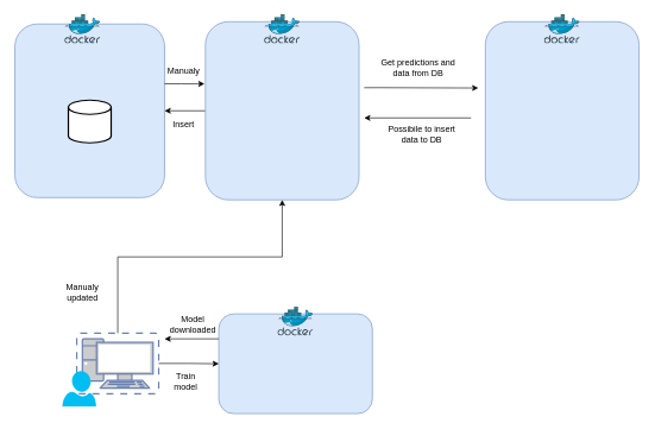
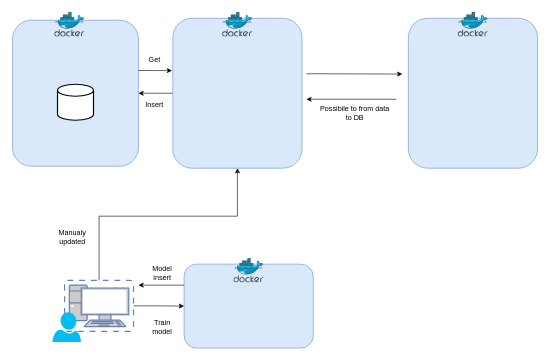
  <mxCell id="0" />
  <mxCell id="1" parent="0" />
  <mxCell id="2" value="" style="rounded=1;whiteSpace=wrap;html=1;fillColor=#dae8fc;strokeColor=#6c8ebf;" vertex="1" parent="1"><mxGeometry x="20" y="33.2" width="210" height="243.6" as="geometry" /></mxCell>
  <mxCell id="3" value="" style="rounded=1;whiteSpace=wrap;html=1;fillColor=#dae8fc;strokeColor=#6c8ebf;" vertex="1" parent="1"><mxGeometry x="680" y="30" width="215.52" height="250" as="geometry" /></mxCell>
  <mxCell id="4" value="" style="image;sketch=0;aspect=fixed;html=1;points=[];align=center;fontSize=12;image=img/lib/mscae/Docker.svg;" vertex="1" parent="1"><mxGeometry x="762.76" y="20" width="50" height="41" as="geometry" /></mxCell>
  <mxCell id="5" value="" style="shape=image;verticalLabelPosition=bottom;labelBackgroundColor=default;verticalAlign=top;aspect=fixed;imageAspect=0;image=https://seeklogo.com/images/S/streamlit-logo-1A3B208AE4-seeklogo.com.png;" vertex="1" parent="1"><mxGeometry x="749.5" y="131.16" width="76.51" height="41.57" as="geometry" /></mxCell>
  <mxCell id="6" style="edgeStyle=orthogonalEdgeStyle;rounded=0;orthogonalLoop=1;jettySize=auto;html=1;entryX=1;entryY=0.5;entryDx=0;entryDy=0;" edge="1" parent="1" source="7" target="2"><mxGeometry relative="1" as="geometry" /></mxCell>
  <mxCell id="7" value="" style="rounded=1;whiteSpace=wrap;html=1;fillColor=#dae8fc;strokeColor=#6c8ebf;" vertex="1" parent="1"><mxGeometry x="287.24" y="30" width="215.52" height="250" as="geometry" /></mxCell>
  <mxCell id="8" value="" style="image;sketch=0;aspect=fixed;html=1;points=[];align=center;fontSize=12;image=img/lib/mscae/Docker.svg;" vertex="1" parent="1"><mxGeometry x="370" y="20" width="50" height="41" as="geometry" /></mxCell>
  <mxCell id="9" value="" style="image;sketch=0;aspect=fixed;html=1;points=[];align=center;fontSize=12;image=img/lib/mscae/Docker.svg;" vertex="1" parent="1"><mxGeometry x="90" y="20" width="50" height="41" as="geometry" /></mxCell>
  <mxCell id="10" value="" style="shape=image;verticalLabelPosition=bottom;labelBackgroundColor=default;verticalAlign=top;aspect=fixed;imageAspect=0;image=https://d3uyj2gj5wa63n.cloudfront.net/wp-content/uploads/2021/02/fastapi-logo.png;" vertex="1" parent="1"><mxGeometry x="313.5" y="122.55" width="163" height="58.79" as="geometry" /></mxCell>
  <mxCell id="11" value="" style="strokeWidth=2;html=1;shape=mxgraph.flowchart.database;whiteSpace=wrap;" vertex="1" parent="1"><mxGeometry x="95" y="140" width="60" height="60" as="geometry" /></mxCell>
  <mxCell id="12" value="" style="shape=image;verticalLabelPosition=bottom;labelBackgroundColor=default;verticalAlign=top;aspect=fixed;imageAspect=0;image=https://brandlogos.net/wp-content/uploads/2021/11/postgresql-logo.png;" vertex="1" parent="1"><mxGeometry x="60" y="114.94" width="74" height="74" as="geometry" /></mxCell>
  <mxCell id="13" value="" style="rounded=1;whiteSpace=wrap;html=1;fillColor=#dae8fc;strokeColor=#6c8ebf;" vertex="1" parent="1"><mxGeometry x="306" y="440" width="215.52" height="140" as="geometry" /></mxCell>
  <mxCell id="14" value="" style="image;sketch=0;aspect=fixed;html=1;points=[];align=center;fontSize=12;image=img/lib/mscae/Docker.svg;" vertex="1" parent="1"><mxGeometry x="388.76" y="430" width="50" height="41" as="geometry" /></mxCell>
  <mxCell id="15" style="edgeStyle=orthogonalEdgeStyle;rounded=0;orthogonalLoop=1;jettySize=auto;html=1;" edge="1" parent="1" source="17" target="13"><mxGeometry relative="1" as="geometry" /></mxCell>
  <mxCell id="16" style="edgeStyle=orthogonalEdgeStyle;rounded=0;orthogonalLoop=1;jettySize=auto;html=1;entryX=0.5;entryY=1;entryDx=0;entryDy=0;" edge="1" parent="1" source="17" target="7"><mxGeometry relative="1" as="geometry"><Array as="points"><mxPoint x="164" y="360" /><mxPoint x="395" y="360" /></Array></mxGeometry></mxCell>
  <mxCell id="17" value="" style="fontColor=#0066CC;verticalAlign=top;verticalLabelPosition=bottom;labelPosition=center;align=center;html=1;outlineConnect=0;fillColor=#CCCCCC;strokeColor=#6881B3;gradientColor=none;gradientDirection=north;strokeWidth=2;shape=mxgraph.networks.virtual_pc;" vertex="1" parent="1"><mxGeometry x="106.75" y="467" width="115" height="85" as="geometry" /></mxCell>
  <mxCell id="18" value="" style="verticalLabelPosition=bottom;html=1;verticalAlign=top;align=center;strokeColor=none;fillColor=#00BEF2;shape=mxgraph.azure.user;" vertex="1" parent="1"><mxGeometry x="86.5" y="520" width="47.5" height="50" as="geometry" /></mxCell>
  <mxCell id="19" value="" style="shape=image;verticalLabelPosition=bottom;labelBackgroundColor=default;verticalAlign=top;aspect=fixed;imageAspect=0;image=https://ai-infrastructure.org/wp-content/uploads/2022/08/mlFlow-Logo.png;" vertex="1" parent="1"><mxGeometry x="345.75" y="487" width="136.01" height="48" as="geometry" /></mxCell>
- <mxCell id="20" value="Train model" style="text;html=1;align=center;verticalAlign=middle;whiteSpace=wrap;rounded=0;" vertex="1" parent="1"><mxGeometry x="230" y="520" width="60" height="30" as="geometry" /></mxCell>
+ <mxCell id="20" value="Train model" style="text;html=1;align=center;verticalAlign=middle;whiteSpace=wrap;rounded=0;" vertex="1" parent="1"><mxGeometry x="240" y="530" width="60" height="30" as="geometry" /></mxCell>
  <mxCell id="21" style="edgeStyle=orthogonalEdgeStyle;rounded=0;orthogonalLoop=1;jettySize=auto;html=1;exitX=0;exitY=0.25;exitDx=0;exitDy=0;" edge="1" parent="1" source="13"><mxGeometry relative="1" as="geometry"><mxPoint x="232" y="520" as="sourcePoint" /><mxPoint x="230" y="475" as="targetPoint" /></mxGeometry></mxCell>
- <mxCell id="22" value="Model downloaded" style="text;html=1;align=center;verticalAlign=middle;whiteSpace=wrap;rounded=0;" vertex="1" parent="1"><mxGeometry x="240" y="440" width="60" height="30" as="geometry" /></mxCell>
- <mxCell id="23" value="Manualy updated" style="text;html=1;align=center;verticalAlign=middle;whiteSpace=wrap;rounded=0;" vertex="1" parent="1"><mxGeometry x="85" y="395" width="60" height="30" as="geometry" /></mxCell>
+ <mxCell id="22" value="Model insert" style="text;html=1;align=center;verticalAlign=middle;whiteSpace=wrap;rounded=0;" vertex="1" parent="1"><mxGeometry x="240" y="440" width="60" height="30" as="geometry" /></mxCell>
+ <mxCell id="23" value="Manualy updated" style="text;html=1;align=center;verticalAlign=middle;whiteSpace=wrap;rounded=0;" vertex="1" parent="1"><mxGeometry x="90" y="380" width="60" height="30" as="geometry" /></mxCell>
  <mxCell id="24" value="Insert" style="text;html=1;align=center;verticalAlign=middle;whiteSpace=wrap;rounded=0;" vertex="1" parent="1"><mxGeometry x="227.24" y="158.94" width="60" height="30" as="geometry" /></mxCell>
- <mxCell id="25" value="Manualy" style="text;html=1;align=center;verticalAlign=middle;whiteSpace=wrap;rounded=0;" vertex="1" parent="1"><mxGeometry x="227.24" y="84.94" width="60" height="30" as="geometry" /></mxCell>
+ <mxCell id="25" value="Get" style="text;html=1;align=center;verticalAlign=middle;whiteSpace=wrap;rounded=0;" vertex="1" parent="1"><mxGeometry x="227.24" y="84.94" width="60" height="30" as="geometry" /></mxCell>
  <mxCell id="26" style="edgeStyle=orthogonalEdgeStyle;rounded=0;orthogonalLoop=1;jettySize=auto;html=1;exitX=0.986;exitY=0.41;exitDx=0;exitDy=0;exitPerimeter=0;entryX=-0.006;entryY=0.405;entryDx=0;entryDy=0;entryPerimeter=0;" edge="1" parent="1"><mxGeometry relative="1" as="geometry"><mxPoint x="230.06" y="117.076" as="sourcePoint" /><mxPoint x="285.947" y="117.25" as="targetPoint" /><Array as="points"><mxPoint x="253" y="117" /><mxPoint x="280" y="118" /></Array></mxGeometry></mxCell>
  <mxCell id="27" style="edgeStyle=orthogonalEdgeStyle;rounded=0;orthogonalLoop=1;jettySize=auto;html=1;exitX=0.986;exitY=0.41;exitDx=0;exitDy=0;exitPerimeter=0;" edge="1" parent="1"><mxGeometry relative="1" as="geometry"><mxPoint x="510" y="122.546" as="sourcePoint" /><mxPoint x="670" y="123" as="targetPoint" /><Array as="points"><mxPoint x="532.94" y="122.47" /><mxPoint x="559.94" y="123.47" /></Array></mxGeometry></mxCell>
  <mxCell id="28" style="edgeStyle=orthogonalEdgeStyle;rounded=0;orthogonalLoop=1;jettySize=auto;html=1;entryX=1;entryY=0.5;entryDx=0;entryDy=0;" edge="1" parent="1"><mxGeometry relative="1" as="geometry"><mxPoint x="660" y="165" as="sourcePoint" /><mxPoint x="510" y="165" as="targetPoint" /></mxGeometry></mxCell>
- <mxCell id="29" value="Possibile to insert data to DB" style="text;html=1;align=center;verticalAlign=middle;whiteSpace=wrap;rounded=0;" vertex="1" parent="1"><mxGeometry x="531.52" y="172.73" width="118.48" height="30" as="geometry" /></mxCell>
- <mxCell id="30" value="Get predictions and data from DB" style="text;html=1;align=center;verticalAlign=middle;whiteSpace=wrap;rounded=0;" vertex="1" parent="1"><mxGeometry x="521.52" y="80" width="128.48" height="30" as="geometry" /></mxCell>
+ <mxCell id="29" value="Possibile to from data to DB" style="text;html=1;align=center;verticalAlign=middle;whiteSpace=wrap;rounded=0;" vertex="1" parent="1"><mxGeometry x="531.52" y="172.73" width="118.48" height="30" as="geometry" /></mxCell>
